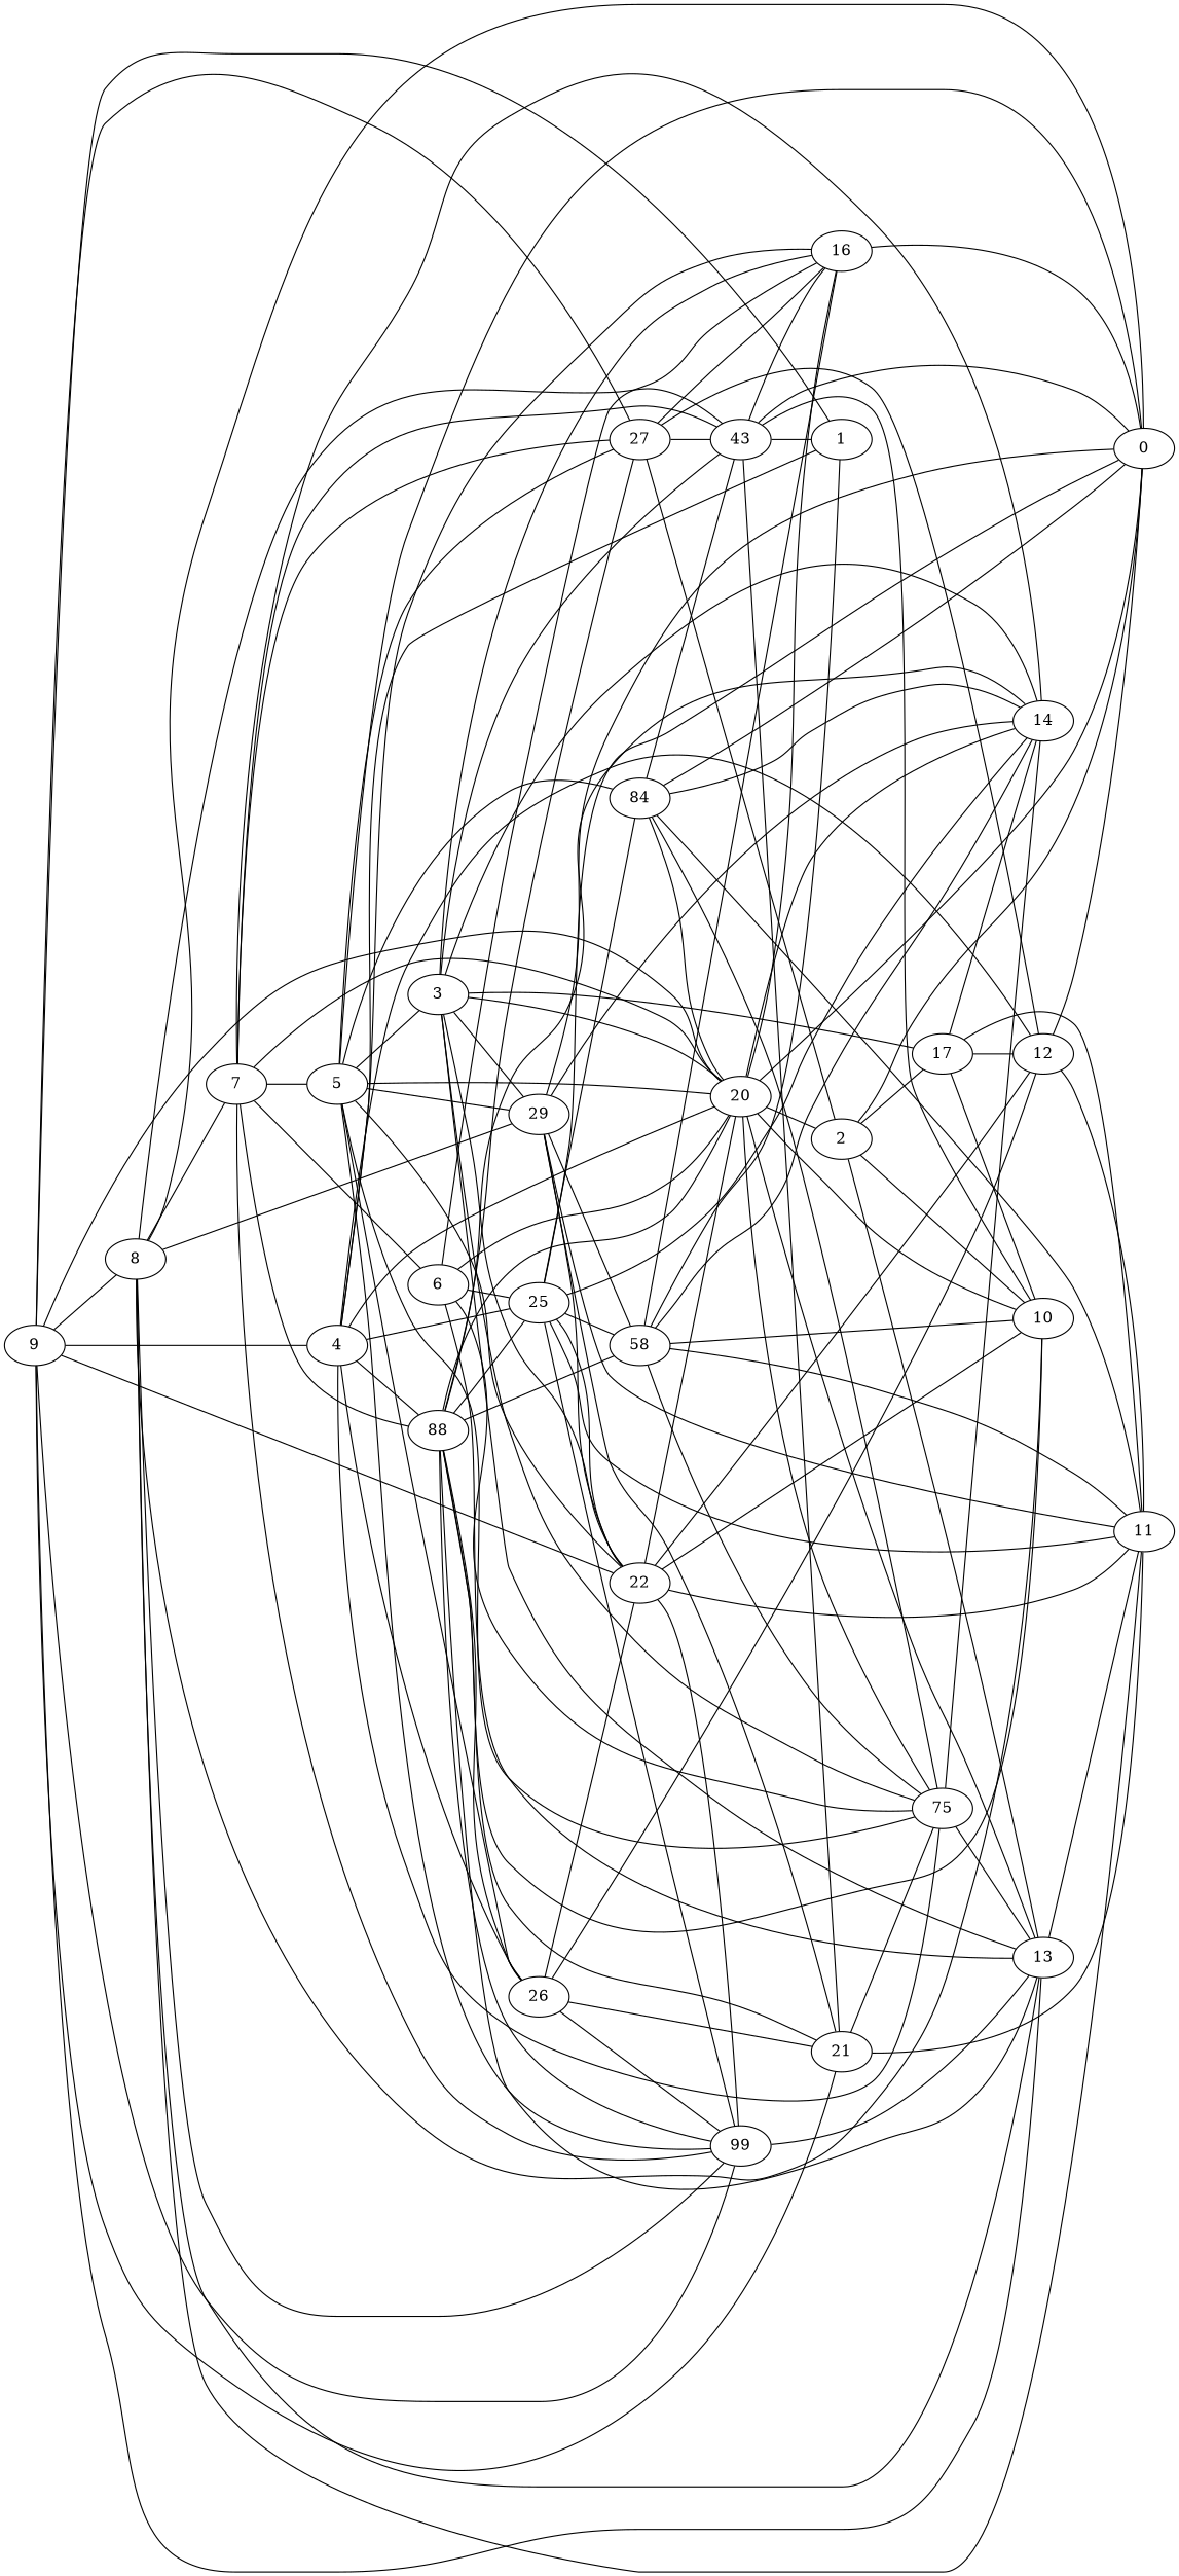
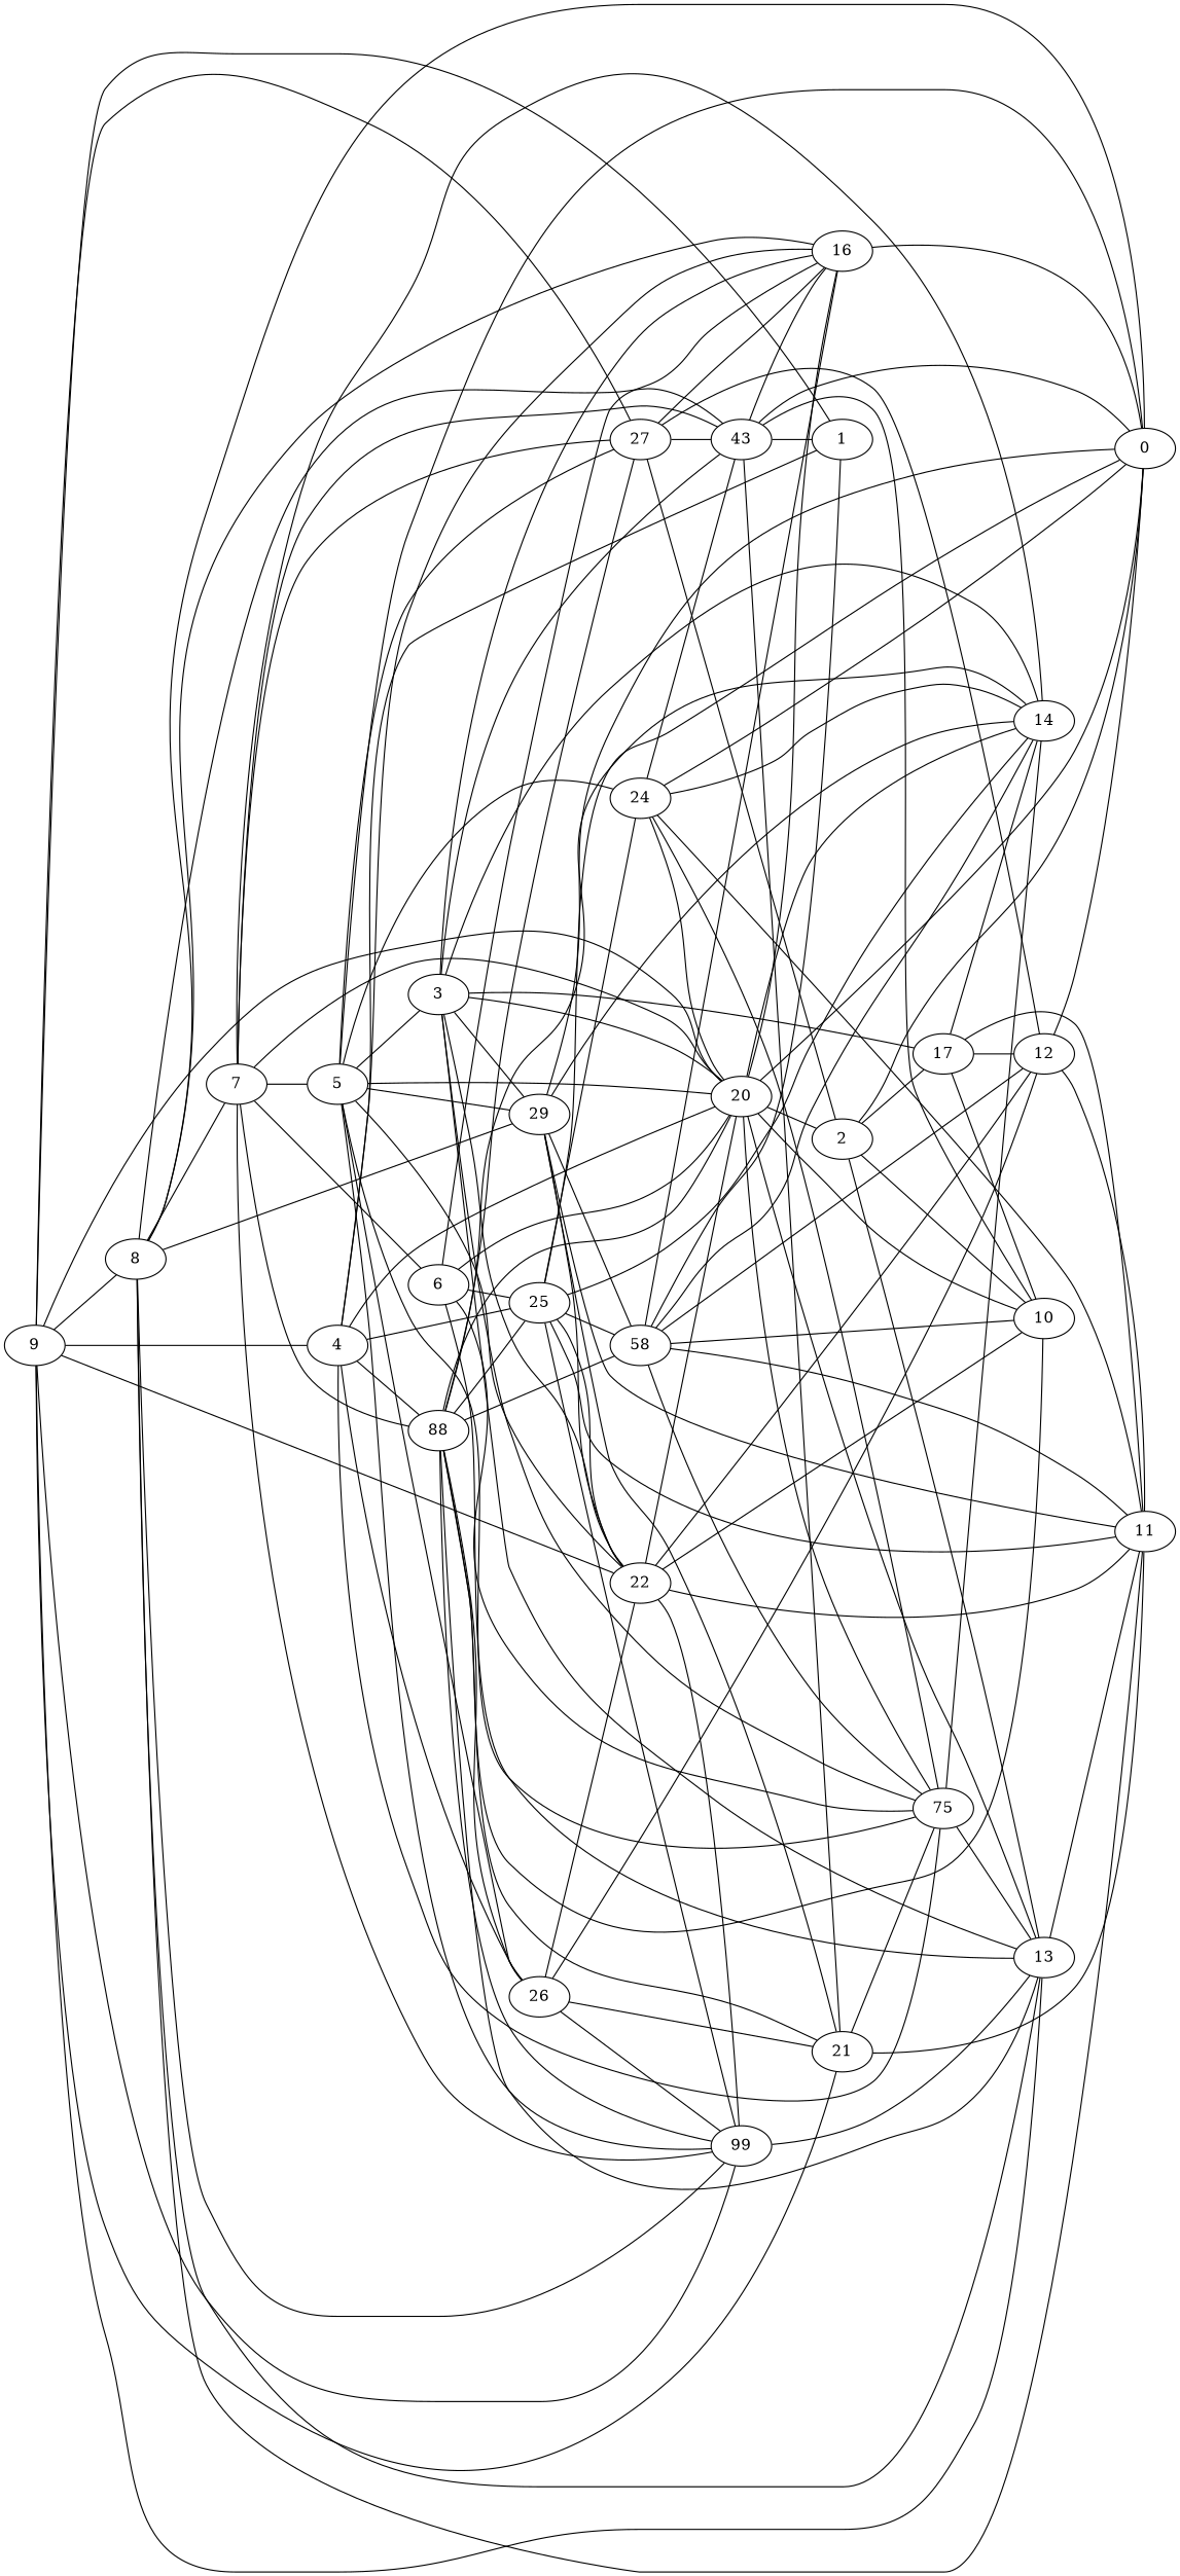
  digraph {
    rankdir=LR
    edge [color=black dir=none]
    n1 [label=58]
    11
    16
    1
    10
    n6 [label=75]
    14
    0
    13
-   24 [label=84]
+   24
    20
    n12 [label=43]
    2
    17
    29
    21
    22
    12
    n19 [label=99]
    27
    n21 [label=88]
    25
    26
    7
    5
    6
    3
    4
    9
    8
    subgraph sub_1 {
      n1
      11
      16
      1
      10
      n6
      14
      0
      13
      24
      20
      n12
      2
      17
      29
      21
      22
      12
      n19
      27
      n21
      25
      26
      7
      5
      6
      3
      4
      9
      8
    }
    n1 -> 11
    n1 -> 16
    n1 -> 1
    n1 -> 10
    n1 -> n6
    n1 -> 14
    16 -> 0
    n6 -> 14
    n6 -> 13
    13 -> 11
    24 -> 11
    24 -> n6
    24 -> 14
    24 -> 0
    24 -> 20
    24 -> n12
    20 -> 16
    20 -> 10
    20 -> n6
    20 -> 14
    20 -> 0
    20 -> 13
    20 -> 2
    n12 -> 16
    n12 -> 1
    n12 -> 10
    n12 -> 0
    n12 -> 21
    2 -> 10
    2 -> 0
    2 -> 13
    2 -> 17
    17 -> 11
    17 -> 10
    17 -> 14
    17 -> 12
    29 -> n1
    29 -> 11
    29 -> 14
    29 -> 0
    29 -> 21
    29 -> 22
    21 -> 11
    21 -> n6
    22 -> 11
    22 -> 10
    22 -> 20
    22 -> 12
    22 -> n19
    12 -> 11
    12 -> 0
    n19 -> 13
    27 -> 16
    27 -> n12
    27 -> 2
    27 -> 12
    n21 -> n1
    n21 -> 10
    n21 -> 14
    n21 -> 13
    n21 -> 20
    n21 -> 21
    n21 -> n19
    n21 -> 27
    n21 -> 25
    n21 -> 26
    25 -> n1
    25 -> 11
    25 -> 14
    25 -> 0
    25 -> 24
    25 -> 22
    25 -> n19
    26 -> 21
    26 -> 22
    26 -> 12
    26 -> n19
    7 -> 14
    7 -> 20
    7 -> n12
    7 -> n19
    7 -> 27
    7 -> n21
    7 -> 5
    7 -> 6
    5 -> n6
    5 -> 0
    5 -> 24
    5 -> 20
    5 -> 29
    5 -> 22
    5 -> n19
    5 -> 27
    5 -> 26
    5 -> 3
    6 -> 16
    6 -> n6
    6 -> 13
    6 -> 20
    6 -> 25
    3 -> 16
    3 -> n6
    3 -> 14
    3 -> 13
    3 -> 20
    3 -> n12
    3 -> 17
    3 -> 29
    3 -> 22
    4 -> 16
    4 -> 1
    4 -> n6
    4 -> 20
-   4 -> 12
+   n1 -> 12
    4 -> n21
    4 -> 25
    4 -> 26
    9 -> 1
    9 -> 13
    9 -> 20
    9 -> 21
    9 -> 22
    9 -> n19
    9 -> 27
    9 -> 4
    9 -> 8
    8 -> 11
-   8 -> 10
+   8 -> 16
    8 -> 0
    8 -> 13
    8 -> n12
    8 -> 29
    8 -> n19
    8 -> 7
  }
